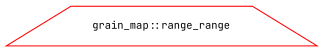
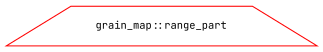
  digraph {
    rankdir=LR
    fontname="JetBrains Mono"
-   n1 [color=red fillcolor=white fontname="JetBrains Mono" fontsize=10 height=0.2 label="grain_map::range_range" shape=trapezium style=filled width=0.4]
+   n1 [color=red fillcolor=white fontname="JetBrains Mono" fontsize=10 height=0.2 label="grain_map::range_part" shape=trapezium style=filled width=0.4]
  }
